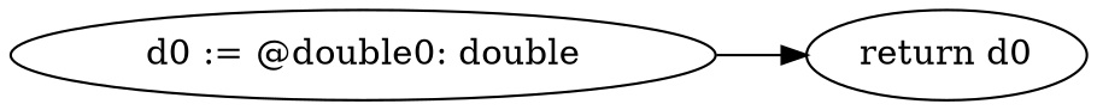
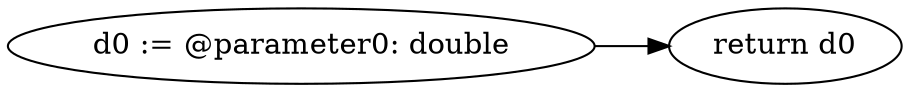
  digraph {
    rankdir=LR
-   "d0 := @parameter0: double" [label="d0 := @double0: double"]
+   "d0 := @parameter0: double"
    "return d0"
    "d0 := @parameter0: double" -> "return d0"
  }
